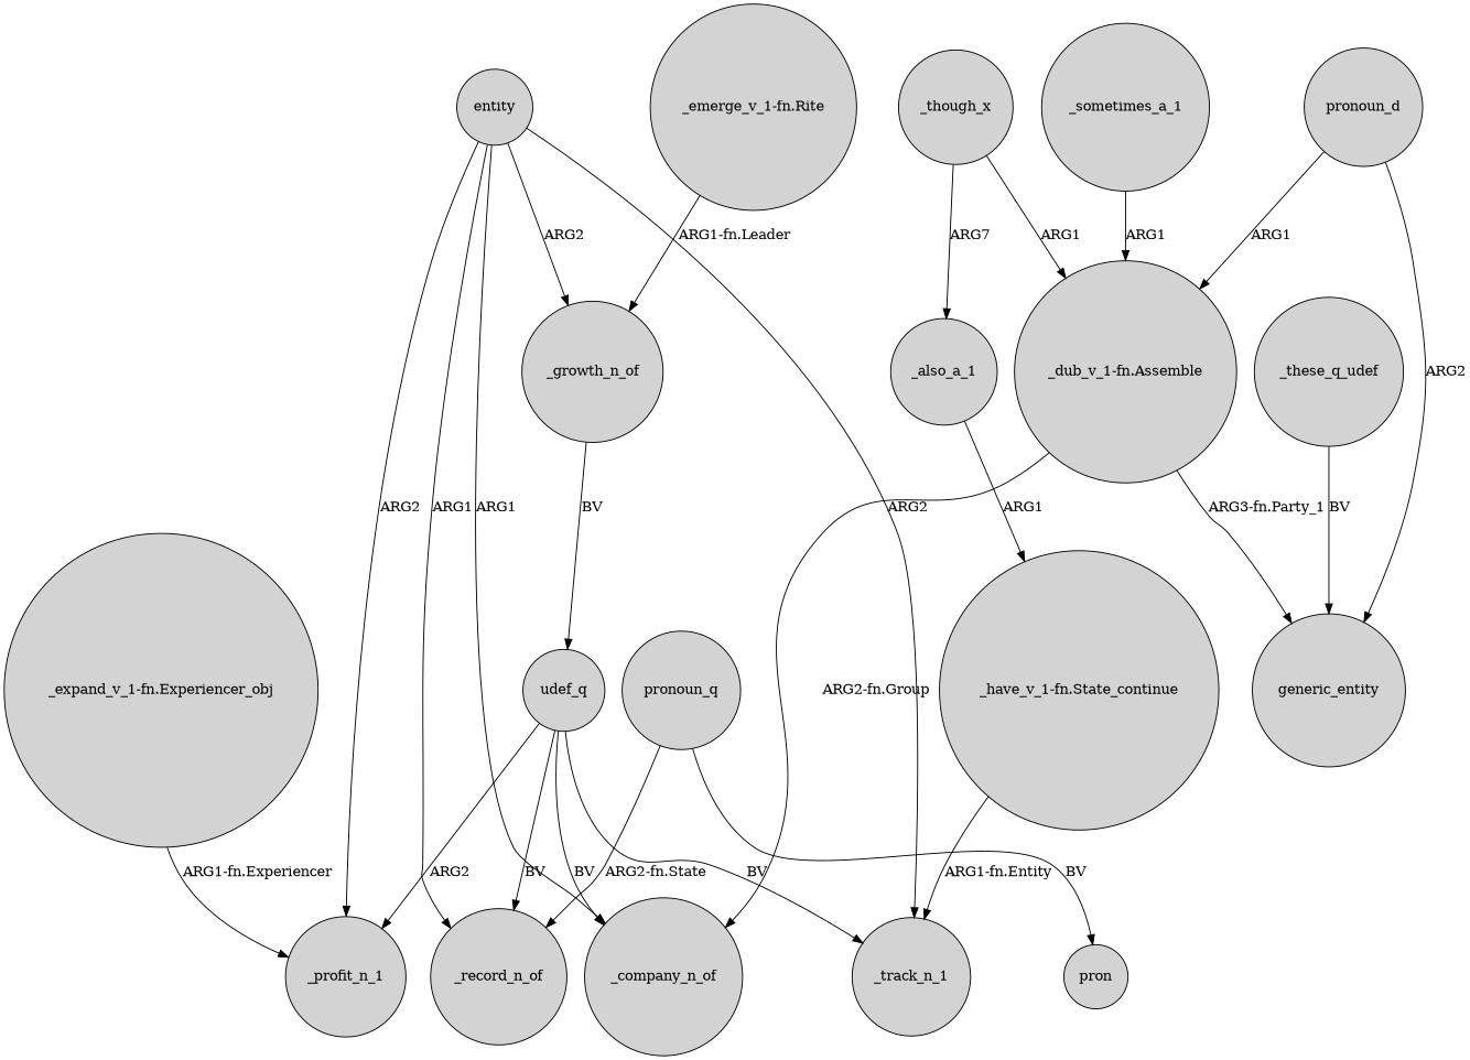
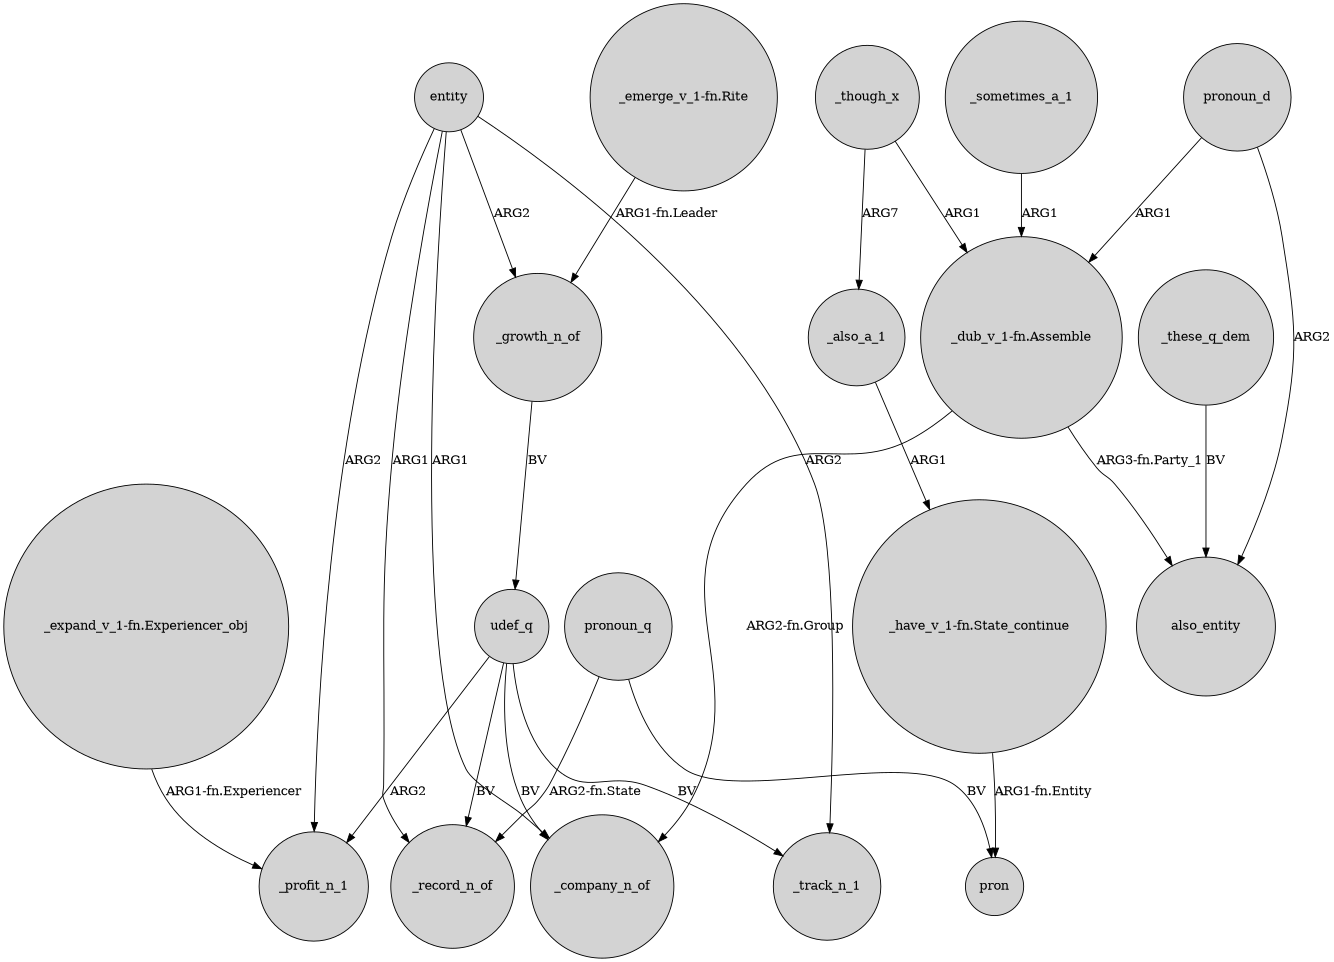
  digraph {
    node [shape=circle style=filled]
    n1 [label=entity]
    _track_n_1
    _growth_n_of
    _record_n_of
    _profit_n_1
    _company_n_of
    udef_q
    "_emerge_v_1-fn.Rite"
    _also_a_1
    "_have_v_1-fn.State_continue"
    pron
    "_expand_v_1-fn.Experiencer_obj"
    pronoun_q
    _though_x
    "_dub_v_1-fn.Assemble"
-   generic_entity
+   generic_entity [label=also_entity]
    n17 [label=pronoun_d]
-   _these_q_dem [label=_these_q_udef]
+   _these_q_dem
    _sometimes_a_1
    n1 -> _track_n_1 [label=ARG2]
    n1 -> _growth_n_of [label=ARG2]
    n1 -> _record_n_of [label=ARG1]
    n1 -> _profit_n_1 [label=ARG2]
    n1 -> _company_n_of [label=ARG1]
    _growth_n_of -> udef_q [label=BV]
    udef_q -> _track_n_1 [label=BV]
    udef_q -> _record_n_of [label=BV]
    udef_q -> _profit_n_1 [label=ARG2]
    udef_q -> _company_n_of [label=BV]
    "_emerge_v_1-fn.Rite" -> _growth_n_of [label="ARG1-fn.Leader"]
    _also_a_1 -> "_have_v_1-fn.State_continue" [label=ARG1]
-   "_have_v_1-fn.State_continue" -> _track_n_1 [label="ARG1-fn.Entity"]
+   "_have_v_1-fn.State_continue" -> pron [label="ARG1-fn.Entity"]
    "_expand_v_1-fn.Experiencer_obj" -> _profit_n_1 [label="ARG1-fn.Experiencer"]
    pronoun_q -> _record_n_of [label="ARG2-fn.State"]
    pronoun_q -> pron [label=BV]
    _though_x -> _also_a_1 [label=ARG7]
    _though_x -> "_dub_v_1-fn.Assemble" [label=ARG1]
    "_dub_v_1-fn.Assemble" -> _company_n_of [label="ARG2-fn.Group"]
    "_dub_v_1-fn.Assemble" -> generic_entity [label="ARG3-fn.Party_1"]
    n17 -> "_dub_v_1-fn.Assemble" [label=ARG1]
    n17 -> generic_entity [label=ARG2]
    _these_q_dem -> generic_entity [label=BV]
    _sometimes_a_1 -> "_dub_v_1-fn.Assemble" [label=ARG1]
  }
